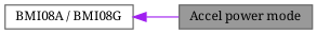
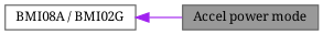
  digraph {
    rankdir=LR
    fontname="Noto Serif"
    node [fontname="Noto Serif" fontsize=10 shape=box style=filled]
    n1 [color=gray40 fillcolor=grey60 fontcolor=black height=0.2 label="Accel power mode" width=0.4]
-   n2 [color=grey40 fillcolor=white height=0.2 label="BMI08A / BMI08G" width=0.4]
+   n2 [color=grey40 fillcolor=white height=0.2 label="BMI08A / BMI02G" width=0.4]
    n2 -> n1 [dir=back fontname="Noto Serif" fontsize=10 labelfontname=Helvetica labelfontsize=10 shape=plaintext style=solid color=purple]
  }
